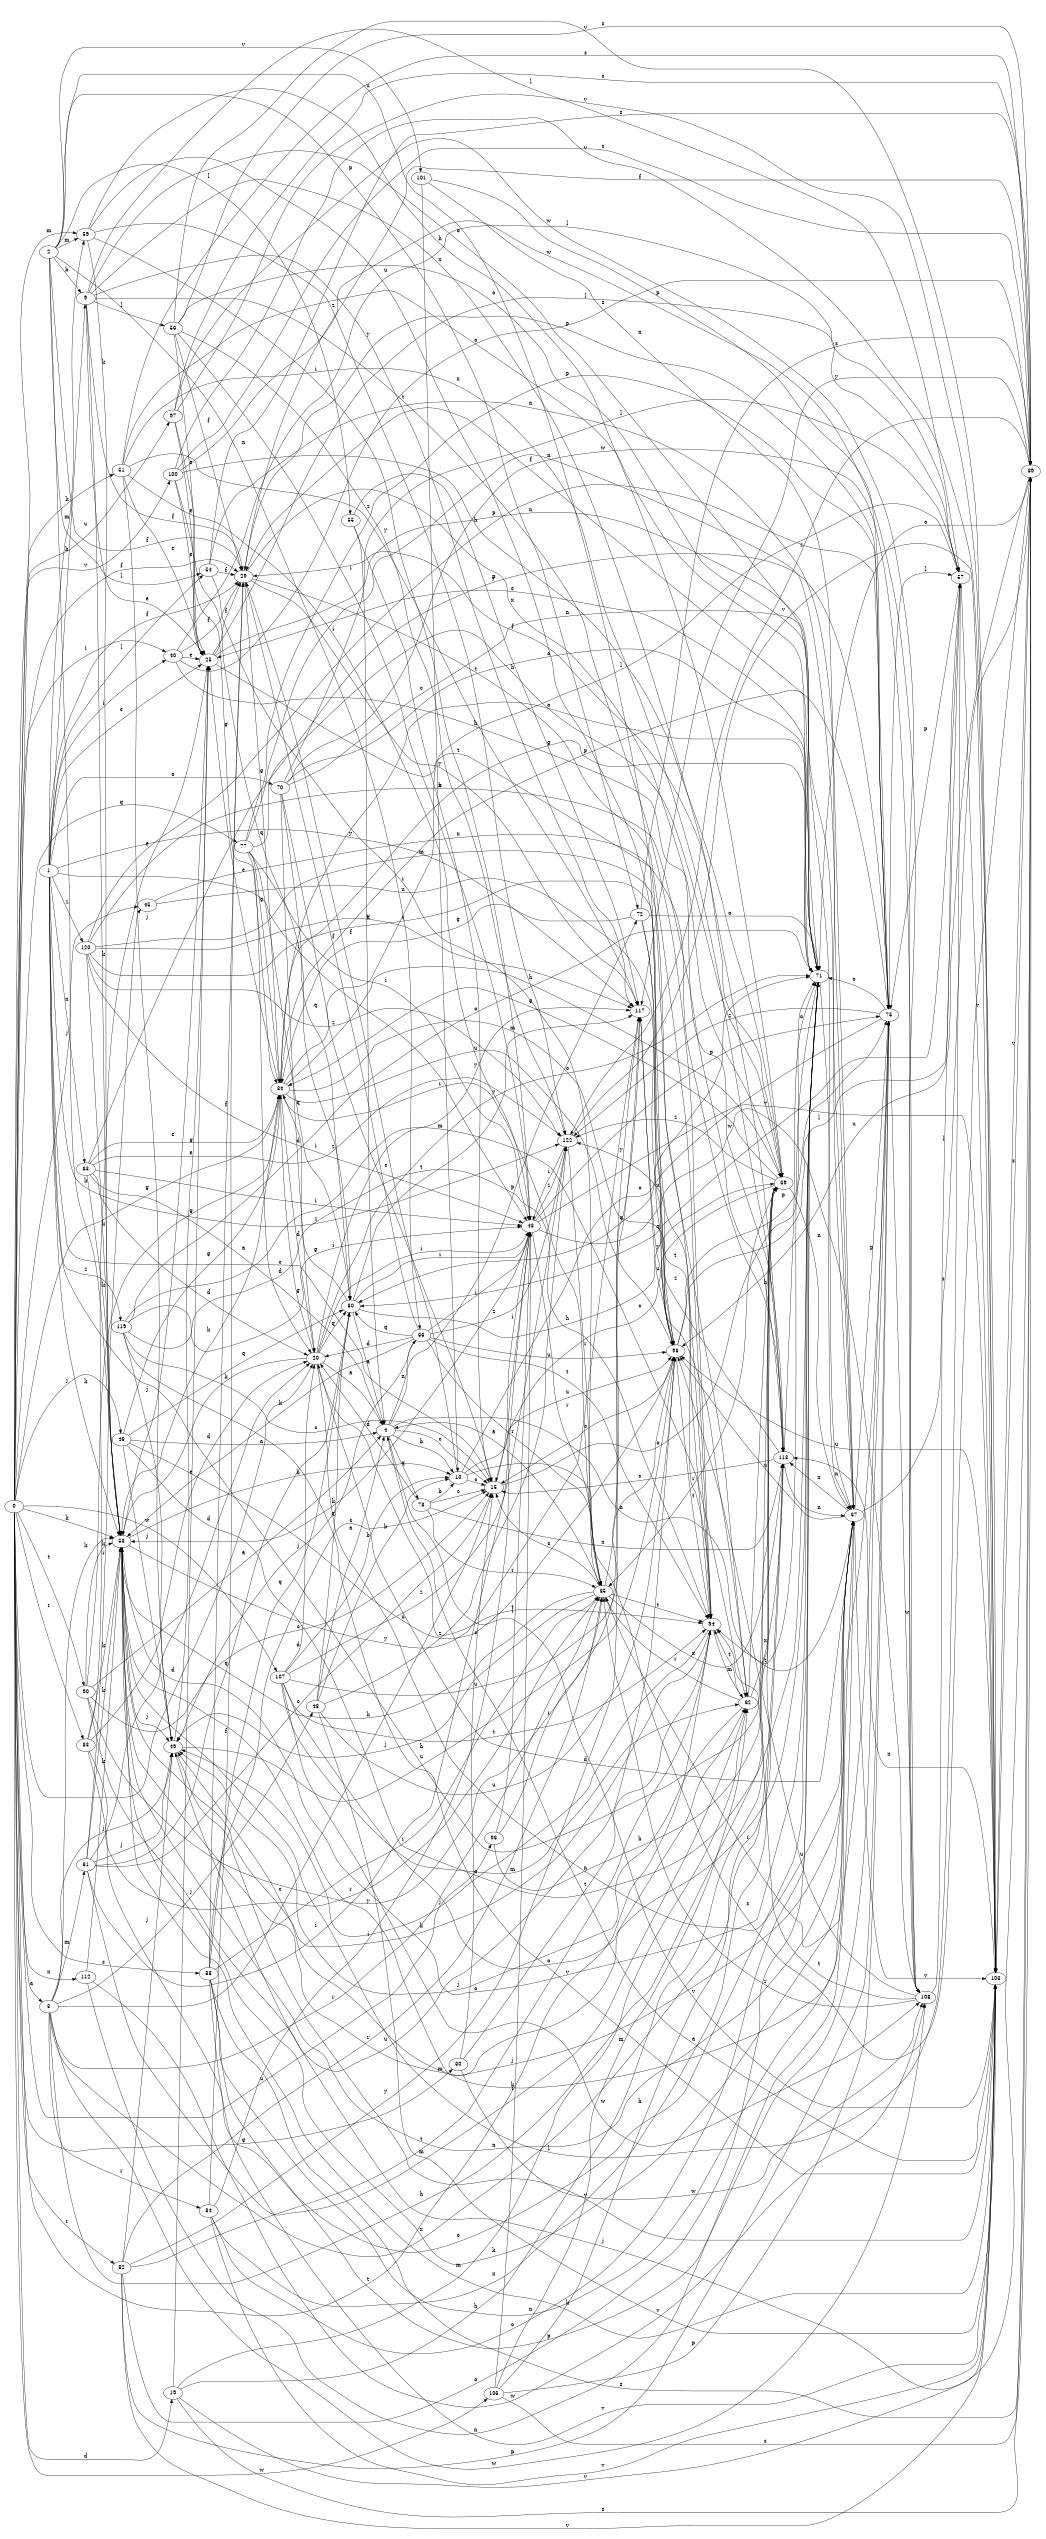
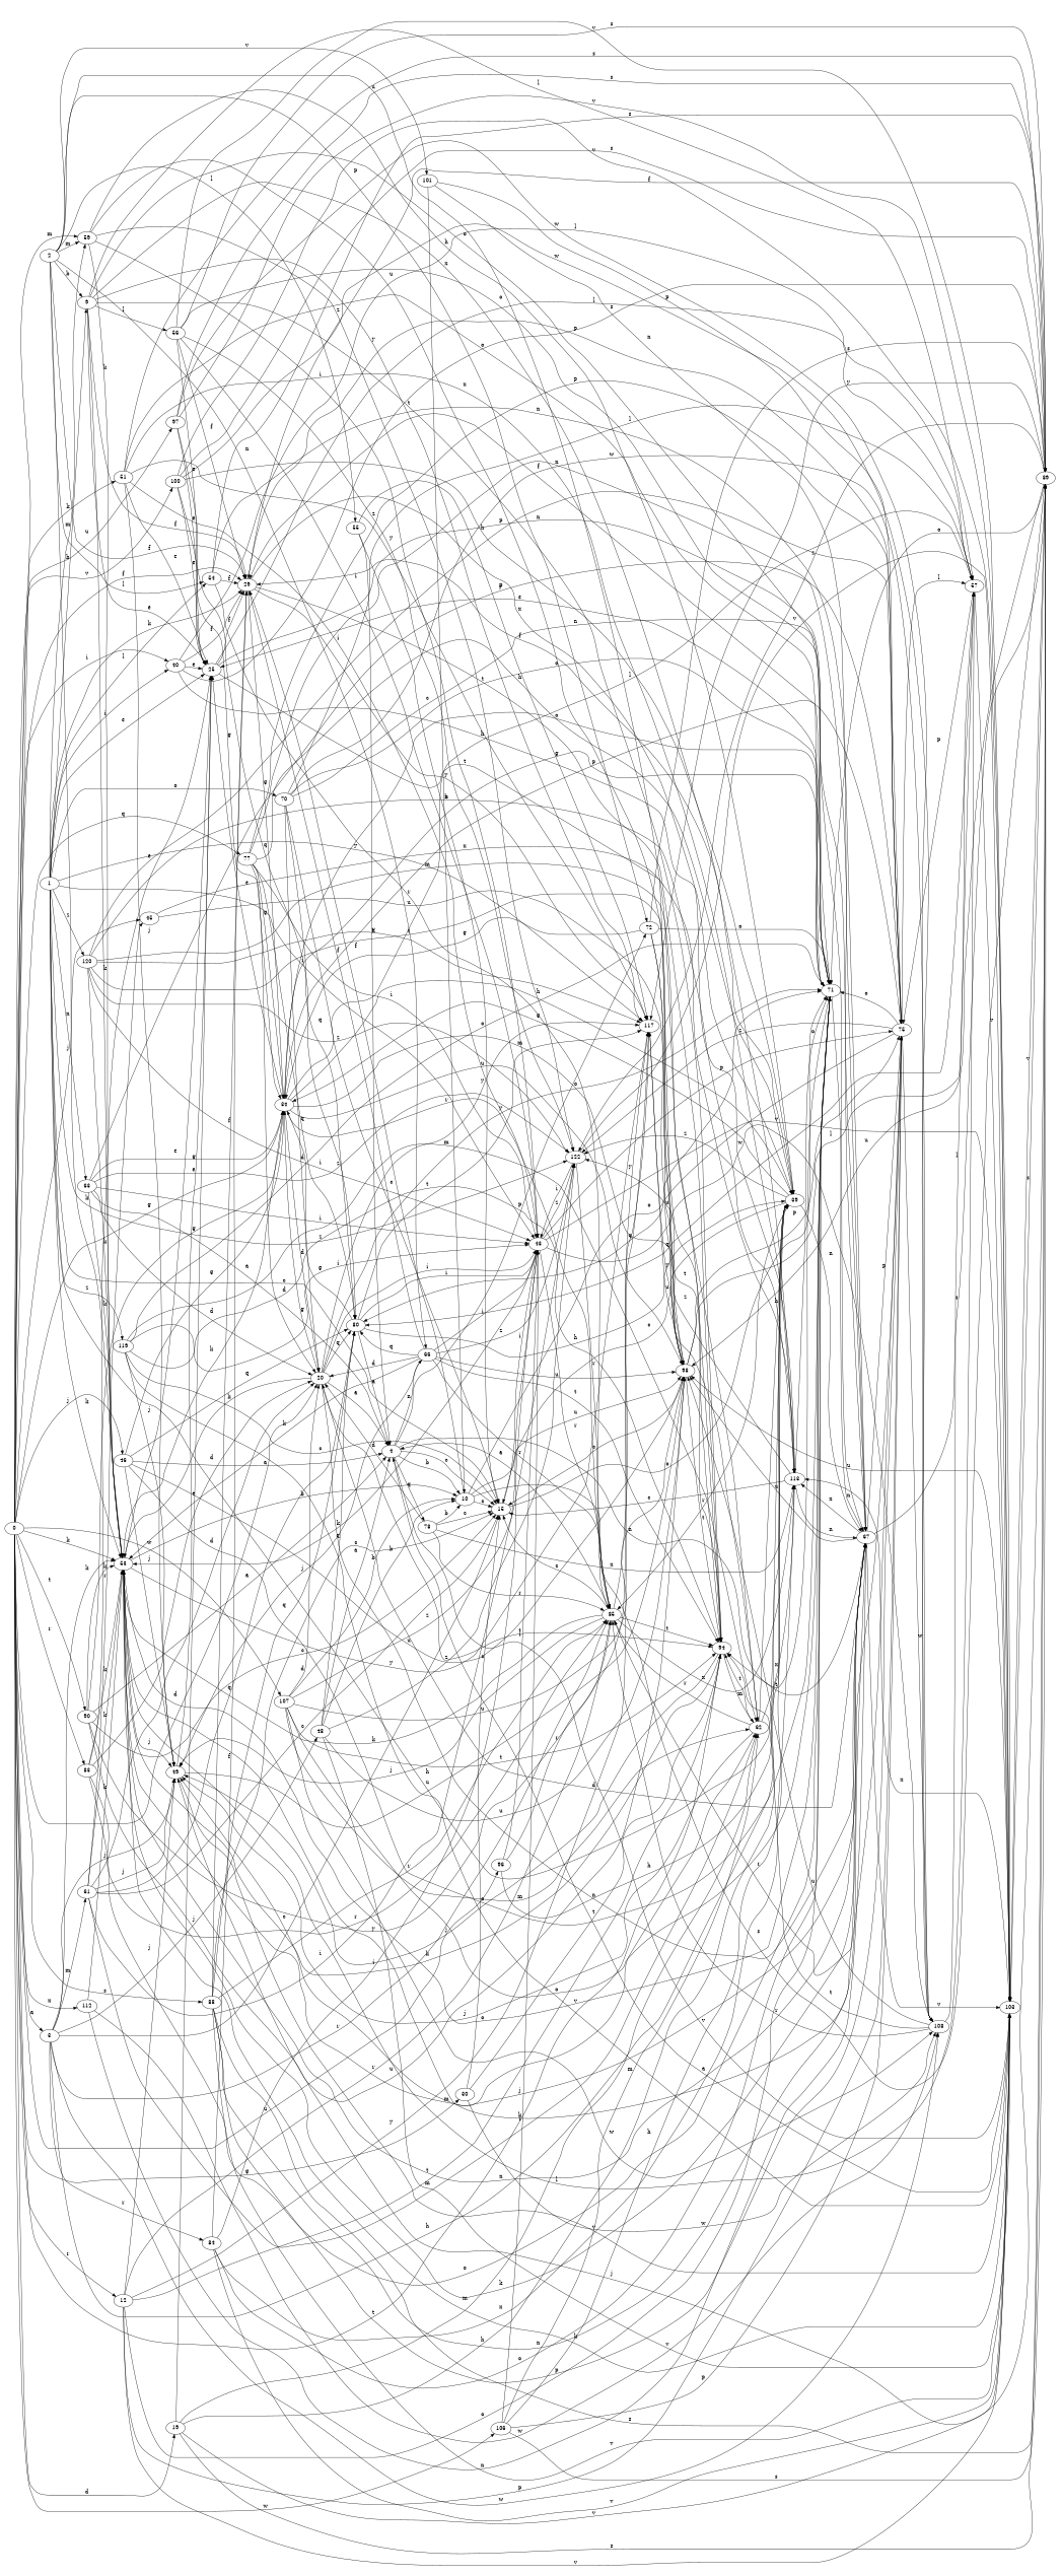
  strict digraph {
    rankdir=LR
    0
    3
    19
    20
    29
    30
    34
    40
    45
    46
    51
    53
    59
    77
-   82
+   82 [label=12]
    83
    88
    90
    94
    96
    97
    100
    106
    107
    112
    15
    39
    48
    49
    61
    84
    85
    108
    113
    25
    103
    89
    62
    43
    117
    4
    67
    71
    80
    75
    98
    57
    10
    122
    1
    9
    54
    63
    70
    119
    120
    56
    2
    55
    66
    72
    101
    78
    0 -> 3 [label=a]
    0 -> 19 [label=d]
    0 -> 20 [label=d]
    0 -> 29 [label=f]
    0 -> 30 [label=g]
    0 -> 34 [label=g]
    0 -> 40 [label=i]
    0 -> 45 [label=j]
    0 -> 46 [label=j]
    0 -> 51 [label=k]
    0 -> 53 [label=k]
    0 -> 59 [label=m]
    0 -> 77 [label=q]
    0 -> 82 [label=r]
    0 -> 83 [label=r]
    0 -> 88 [label=s]
    0 -> 90 [label=t]
    0 -> 94 [label=t]
    0 -> 96 [label=u]
    0 -> 97 [label=u]
    0 -> 100 [label=v]
    0 -> 106 [label=w]
    0 -> 107 [label=w]
    0 -> 112 [label=x]
    3 -> 53 [label=k]
    3 -> 15 [label=c]
    3 -> 39 [label=h]
    3 -> 48 [label=j]
    3 -> 49 [label=j]
    3 -> 61 [label=m]
    3 -> 84 [label=r]
    3 -> 85 [label=r]
    3 -> 108 [label=w]
-   3 -> 113 [label=x]
    19 -> 39 [label=h]
    19 -> 25 [label=e]
    19 -> 103 [label=v]
    19 -> 89 [label=s]
    19 -> 62 [label=m]
    20 -> 34 [label=g]
    20 -> 53 [label=k]
    20 -> 94 [label=t]
    20 -> 43 [label=i]
    20 -> 117 [label=y]
    20 -> 4 [label=a]
    20 -> 67 [label=n]
    20 -> 71 [label=o]
    20 -> 80 [label=q]
    29 -> 34 [label=g]
    29 -> 94 [label=t]
    29 -> 113 [label=x]
    29 -> 117 [label=y]
    29 -> 75 [label=p]
    30 -> 94 [label=t]
    30 -> 15 [label=c]
    30 -> 108 [label=w]
    34 -> 20 [label=d]
    34 -> 53 [label=k]
    34 -> 39 [label=h]
    34 -> 85 [label=r]
    34 -> 25 [label=e]
    34 -> 62 [label=m]
    34 -> 71 [label=o]
    34 -> 75 [label=p]
    34 -> 98 [label=u]
    34 -> 57 [label=l]
    40 -> 29 [label=f]
    40 -> 39 [label=h]
    40 -> 25 [label=e]
    40 -> 89 [label=s]
    40 -> 57 [label=l]
    45 -> 113 [label=x]
    45 -> 98 [label=u]
    46 -> 34 [label=g]
    46 -> 49 [label=j]
    46 -> 4 [label=a]
    46 -> 71 [label=o]
    46 -> 80 [label=q]
    46 -> 98 [label=u]
    51 -> 49 [label=j]
    51 -> 113 [label=x]
    51 -> 25 [label=e]
    51 -> 89 [label=s]
    51 -> 43 [label=i]
    51 -> 117 [label=y]
    51 -> 71 [label=o]
    53 -> 49 [label=j]
    53 -> 25 [label=e]
    53 -> 62 [label=m]
    53 -> 117 [label=y]
    53 -> 67 [label=n]
    53 -> 71 [label=o]
    53 -> 57 [label=l]
    53 -> 10 [label=b]
    59 -> 53 [label=k]
    59 -> 39 [label=h]
    59 -> 43 [label=i]
    59 -> 98 [label=u]
    59 -> 122 [label=z]
    77 -> 20 [label=d]
    77 -> 34 [label=g]
    77 -> 39 [label=h]
    77 -> 43 [label=i]
    77 -> 67 [label=n]
    77 -> 80 [label=q]
    77 -> 75 [label=p]
    82 -> 94 [label=t]
    82 -> 49 [label=j]
    82 -> 85 [label=r]
    82 -> 103 [label=v]
    82 -> 117 [label=y]
    82 -> 71 [label=o]
    82 -> 75 [label=p]
    83 -> 20 [label=d]
    83 -> 53 [label=k]
    83 -> 85 [label=r]
    83 -> 25 [label=e]
    83 -> 71 [label=o]
    88 -> 29 [label=f]
    88 -> 15 [label=c]
    88 -> 85 [label=r]
    88 -> 103 [label=v]
    88 -> 89 [label=s]
    88 -> 67 [label=n]
    88 -> 80 [label=q]
    88 -> 75 [label=p]
    90 -> 34 [label=g]
    90 -> 53 [label=k]
    90 -> 15 [label=c]
    90 -> 117 [label=y]
    90 -> 4 [label=a]
    90 -> 98 [label=u]
    94 -> 53 [label=k]
    94 -> 49 [label=j]
    94 -> 62 [label=m]
    96 -> 39 [label=h]
    96 -> 85 [label=r]
    96 -> 43 [label=i]
    97 -> 108 [label=w]
    97 -> 25 [label=e]
    97 -> 103 [label=v]
    97 -> 89 [label=s]
    97 -> 80 [label=q]
    100 -> 34 [label=g]
    100 -> 39 [label=h]
    100 -> 108 [label=w]
    100 -> 25 [label=e]
    100 -> 103 [label=v]
    100 -> 89 [label=s]
    106 -> 39 [label=h]
    106 -> 89 [label=s]
    106 -> 62 [label=m]
    106 -> 43 [label=i]
    106 -> 75 [label=p]
    107 -> 20 [label=d]
    107 -> 94 [label=t]
    107 -> 108 [label=w]
    107 -> 62 [label=m]
    107 -> 71 [label=o]
    107 -> 98 [label=u]
    107 -> 10 [label=b]
    107 -> 122 [label=z]
    112 -> 53 [label=k]
    112 -> 108 [label=w]
    112 -> 67 [label=n]
    15 -> 43 [label=i]
    15 -> 71 [label=o]
    39 -> 29 [label=f]
    39 -> 34 [label=g]
    39 -> 15 [label=c]
    39 -> 85 [label=r]
    39 -> 67 [label=n]
    39 -> 122 [label=z]
    48 -> 103 [label=v]
    48 -> 4 [label=a]
    48 -> 80 [label=q]
    48 -> 98 [label=u]
    48 -> 10 [label=b]
    48 -> 122 [label=z]
    49 -> 25 [label=e]
    49 -> 103 [label=v]
    49 -> 98 [label=u]
    61 -> 20 [label=d]
    61 -> 45 [label=r]
    61 -> 53 [label=k]
    61 -> 15 [label=c]
    61 -> 49 [label=j]
    61 -> 62 [label=m]
    61 -> 43 [label=i]
    61 -> 80 [label=q]
    84 -> 29 [label=f]
    84 -> 113 [label=x]
    84 -> 103 [label=v]
    84 -> 43 [label=i]
    84 -> 71 [label=o]
    85 -> 53 [label=k]
    85 -> 94 [label=t]
    85 -> 15 [label=c]
    85 -> 49 [label=j]
    85 -> 113 [label=x]
    85 -> 117 [label=y]
    85 -> 4 [label=a]
    108 -> 94 [label=t]
    108 -> 85 [label=r]
    108 -> 98 [label=u]
    108 -> 57 [label=l]
    113 -> 15 [label=c]
    113 -> 67 [label=n]
    113 -> 71 [label=o]
    113 -> 122 [label=z]
    25 -> 29 [label=f]
    25 -> 94 [label=t]
    25 -> 67 [label=n]
    25 -> 57 [label=l]
    103 -> 53 [label=k]
    103 -> 113 [label=x]
    103 -> 89 [label=s]
    103 -> 4 [label=a]
    103 -> 98 [label=u]
    89 -> 29 [label=f]
    89 -> 49 [label=j]
    89 -> 103 [label=v]
    89 -> 117 [label=y]
    89 -> 71 [label=o]
    89 -> 98 [label=u]
    89 -> 122 [label=z]
    62 -> 94 [label=t]
    62 -> 39 [label=h]
    62 -> 49 [label=j]
    62 -> 85 [label=r]
    62 -> 113 [label=x]
    43 -> 53 [label=k]
    43 -> 85 [label=r]
    43 -> 108 [label=w]
    43 -> 103 [label=v]
    43 -> 75 [label=p]
    43 -> 122 [label=z]
    117 -> 98 [label=u]
    4 -> 15 [label=c]
    4 -> 103 [label=v]
    4 -> 67 [label=n]
    4 -> 10 [label=b]
    4 -> 66 [label=n]
    4 -> 72 [label=p]
    4 -> 78 [label=q]
    67 -> 20 [label=d]
    67 -> 53 [label=k]
    67 -> 49 [label=j]
    67 -> 113 [label=x]
    67 -> 103 [label=v]
    67 -> 89 [label=s]
    67 -> 75 [label=p]
    67 -> 98 [label=u]
    71 -> 29 [label=f]
    71 -> 34 [label=g]
    71 -> 94 [label=t]
    71 -> 25 [label=e]
    71 -> 67 [label=n]
    80 -> 34 [label=g]
    80 -> 39 [label=h]
    80 -> 43 [label=i]
    80 -> 117 [label=y]
    80 -> 4 [label=a]
    75 -> 53 [label=k]
    75 -> 85 [label=r]
    75 -> 108 [label=w]
    75 -> 71 [label=o]
    75 -> 80 [label=q]
    75 -> 57 [label=l]
    75 -> 122 [label=z]
    98 -> 94 [label=t]
    98 -> 15 [label=c]
    98 -> 117 [label=y]
    98 -> 75 [label=p]
    98 -> 57 [label=l]
    57 -> 103 [label=v]
    57 -> 80 [label=q]
    57 -> 75 [label=p]
    10 -> 29 [label=f]
    10 -> 15 [label=c]
    10 -> 89 [label=s]
    10 -> 71 [label=o]
    10 -> 98 [label=u]
    122 -> 85 [label=r]
    122 -> 103 [label=v]
    122 -> 43 [label=i]
-   1 -> 29 [label=f]
+   1 -> 29 [label=k]
    1 -> 40 [label=i]
    1 -> 53 [label=k]
    1 -> 59 [label=m]
    1 -> 15 [label=c]
    1 -> 39 [label=h]
    1 -> 25 [label=e]
    1 -> 43 [label=i]
    1 -> 117 [label=y]
    1 -> 122 [label=z]
    1 -> 9 [label=b]
    1 -> 54 [label=l]
    1 -> 63 [label=n]
    1 -> 70 [label=o]
    1 -> 119 [label=z]
    1 -> 120 [label=z]
    9 -> 29 [label=f]
    9 -> 53 [label=k]
    9 -> 94 [label=t]
    9 -> 113 [label=x]
    9 -> 25 [label=e]
    9 -> 117 [label=y]
    9 -> 71 [label=o]
    9 -> 57 [label=l]
    9 -> 56 [label=l]
    54 -> 29 [label=f]
    54 -> 85 [label=r]
    54 -> 89 [label=s]
    54 -> 67 [label=n]
    63 -> 20 [label=d]
    63 -> 34 [label=g]
    63 -> 53 [label=k]
    63 -> 43 [label=i]
    63 -> 4 [label=a]
    63 -> 75 [label=p]
    63 -> 122 [label=z]
    70 -> 20 [label=d]
    70 -> 15 [label=c]
    70 -> 108 [label=w]
    70 -> 67 [label=n]
    70 -> 71 [label=o]
    70 -> 80 [label=q]
    70 -> 57 [label=l]
    119 -> 94 [label=t]
    119 -> 15 [label=c]
    119 -> 49 [label=j]
    119 -> 103 [label=v]
    119 -> 62 [label=m]
    119 -> 43 [label=i]
    119 -> 71 [label=o]
    120 -> 53 [label=k]
    120 -> 94 [label=t]
    120 -> 113 [label=x]
    120 -> 62 [label=m]
    120 -> 43 [label=i]
    120 -> 117 [label=y]
    120 -> 75 [label=p]
    120 -> 122 [label=z]
    56 -> 29 [label=f]
    56 -> 25 [label=e]
    56 -> 103 [label=v]
    56 -> 89 [label=s]
    56 -> 43 [label=i]
    56 -> 71 [label=o]
    56 -> 122 [label=z]
    2 -> 29 [label=f]
    2 -> 53 [label=k]
    2 -> 59 [label=m]
    2 -> 98 [label=u]
    2 -> 9 [label=b]
    2 -> 54 [label=l]
    2 -> 55 [label=l]
    2 -> 66 [label=n]
    2 -> 72 [label=p]
    2 -> 101 [label=v]
    55 -> 15 [label=c]
    55 -> 117 [label=y]
    55 -> 4 [label=a]
    66 -> 20 [label=d]
    66 -> 29 [label=f]
    66 -> 53 [label=k]
    66 -> 94 [label=t]
    66 -> 49 [label=j]
    66 -> 85 [label=r]
    66 -> 43 [label=i]
    66 -> 80 [label=q]
    66 -> 98 [label=u]
    66 -> 122 [label=z]
    72 -> 34 [label=g]
    72 -> 94 [label=t]
    72 -> 89 [label=s]
    72 -> 71 [label=o]
    72 -> 98 [label=u]
    101 -> 67 [label=n]
    101 -> 75 [label=p]
    101 -> 10 [label=b]
    78 -> 20 [label=d]
    78 -> 15 [label=c]
    78 -> 85 [label=r]
    78 -> 113 [label=x]
    78 -> 10 [label=b]
  }
